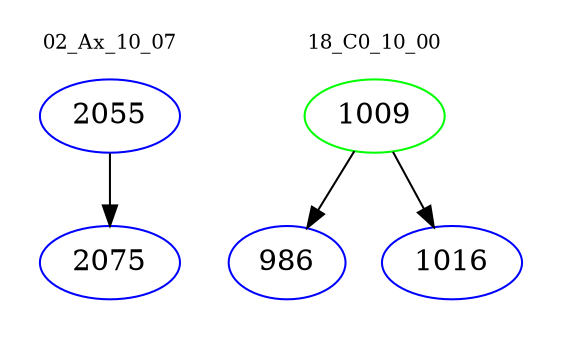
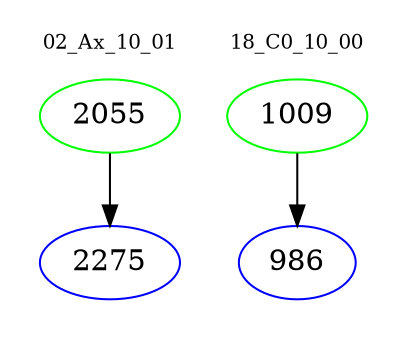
  digraph {
    node [color=blue]
    edge [color=black]
-   n1 [label=2055]
-   n2 [label=2075]
+   n1 [color=green label=2055]
+   n2 [label=2275]
    n3 [color=green label=1009]
    n4 [label=986]
-   n5 [label=1016]
    subgraph cluster_1 {
      color=white
      fontsize=10
-     label="02_Ax_10_07"
+     label="02_Ax_10_01"
      n1
      n2
    }
    subgraph cluster_2 {
      color=white
      fontsize=10
      label="18_C0_10_00"
      n3
      n4
-     n5
    }
    n1 -> n2
    n3 -> n4
-   n3 -> n5
  }
